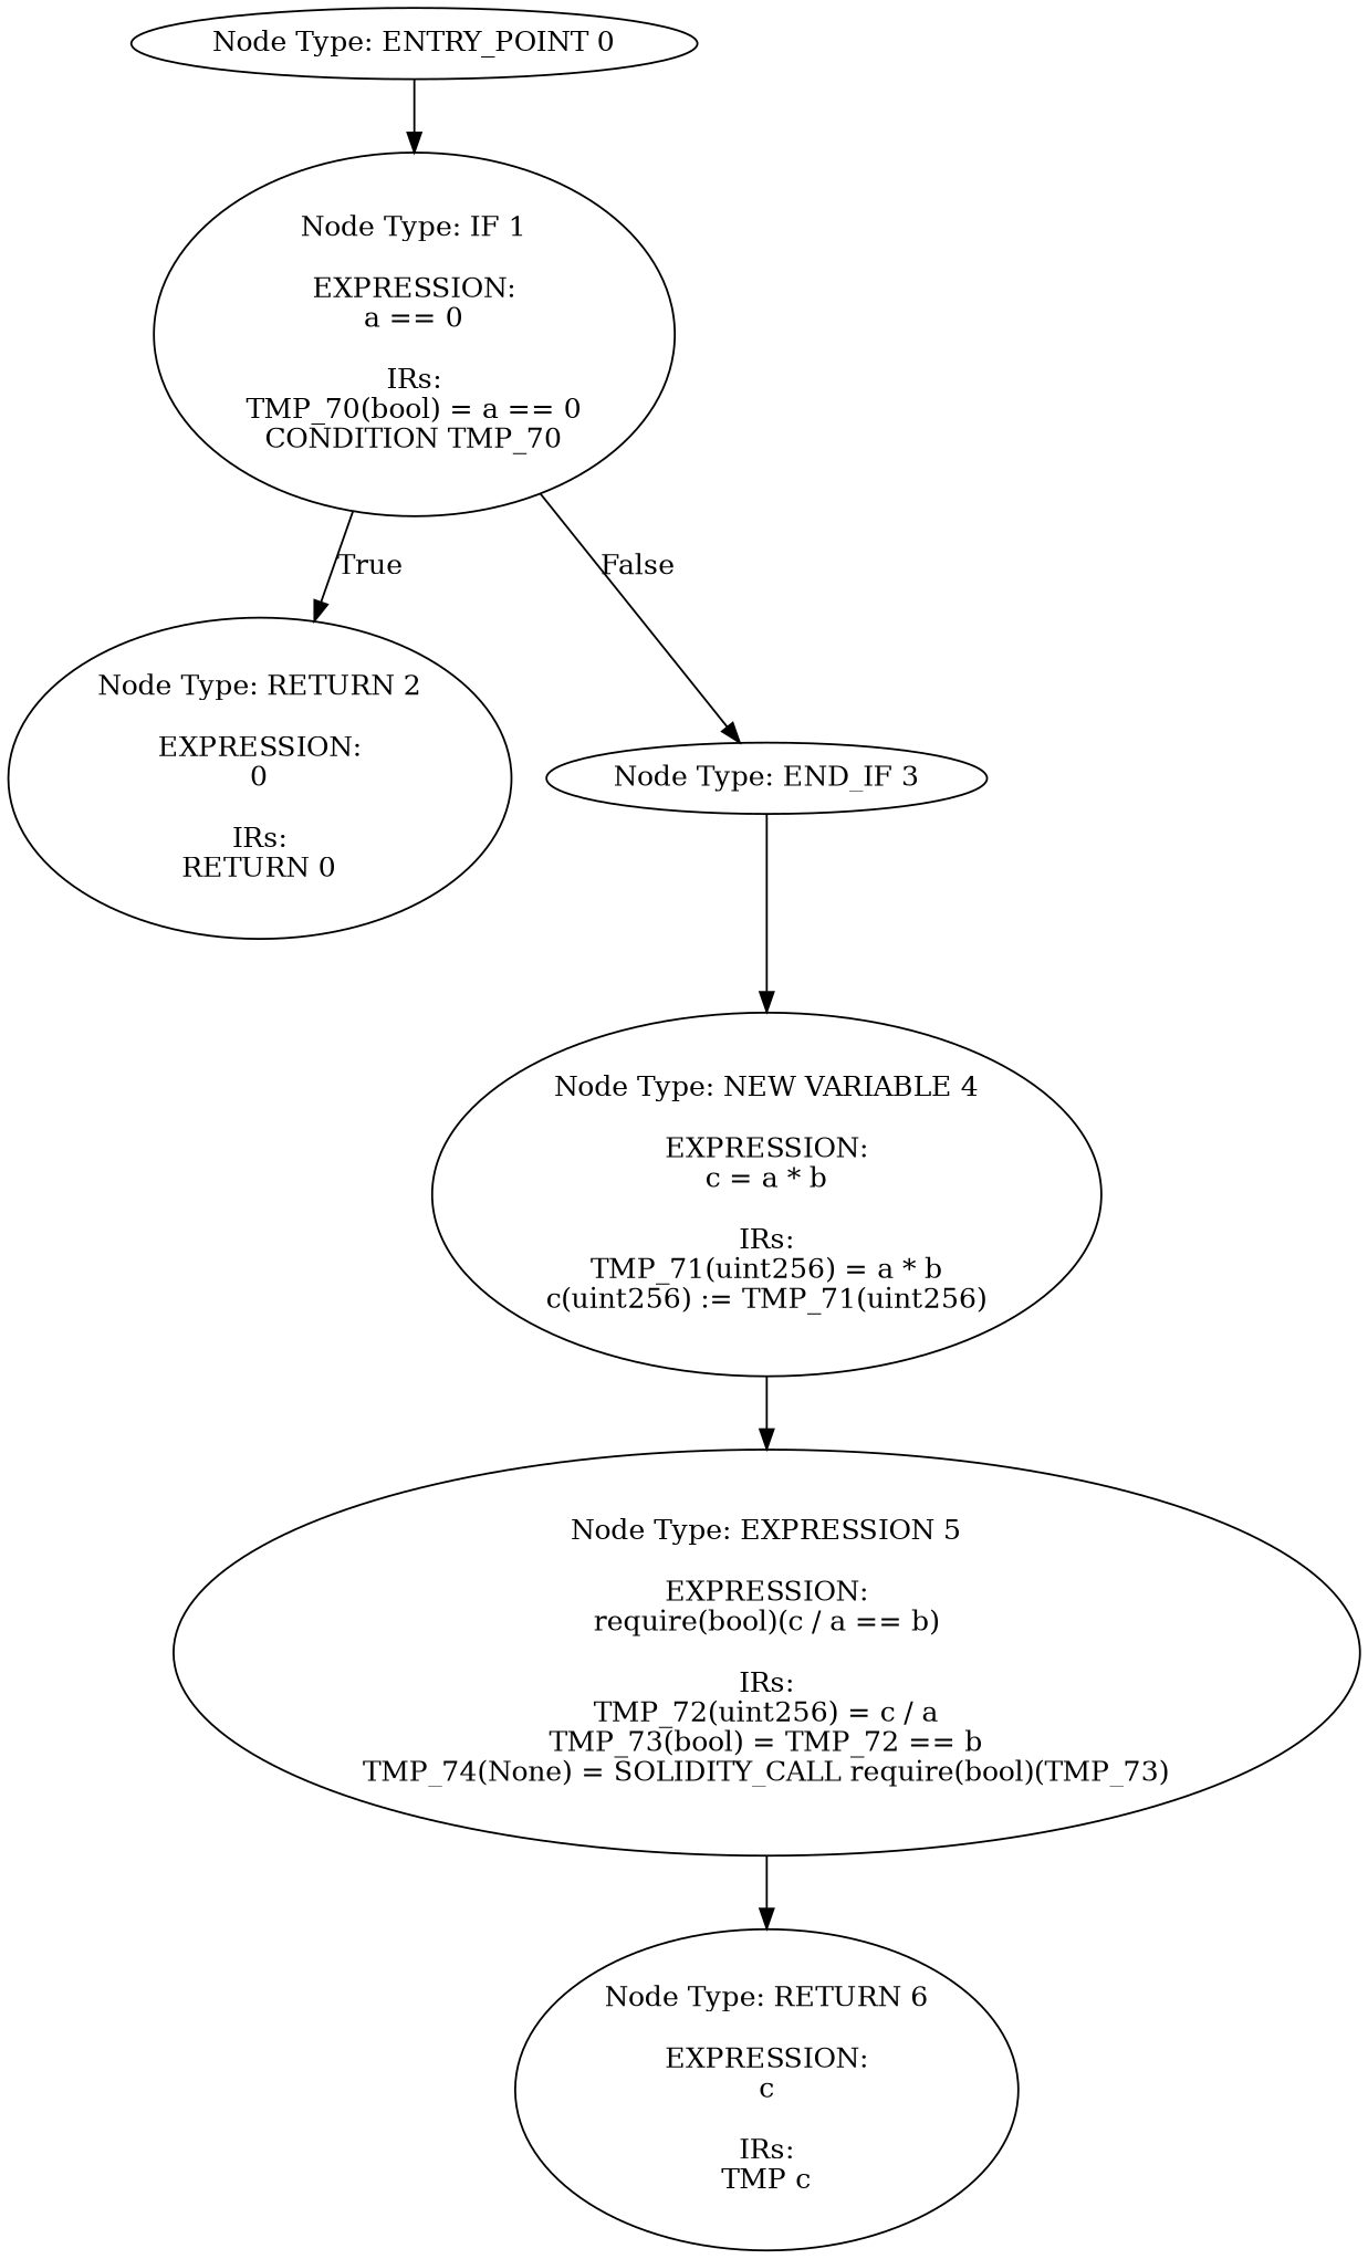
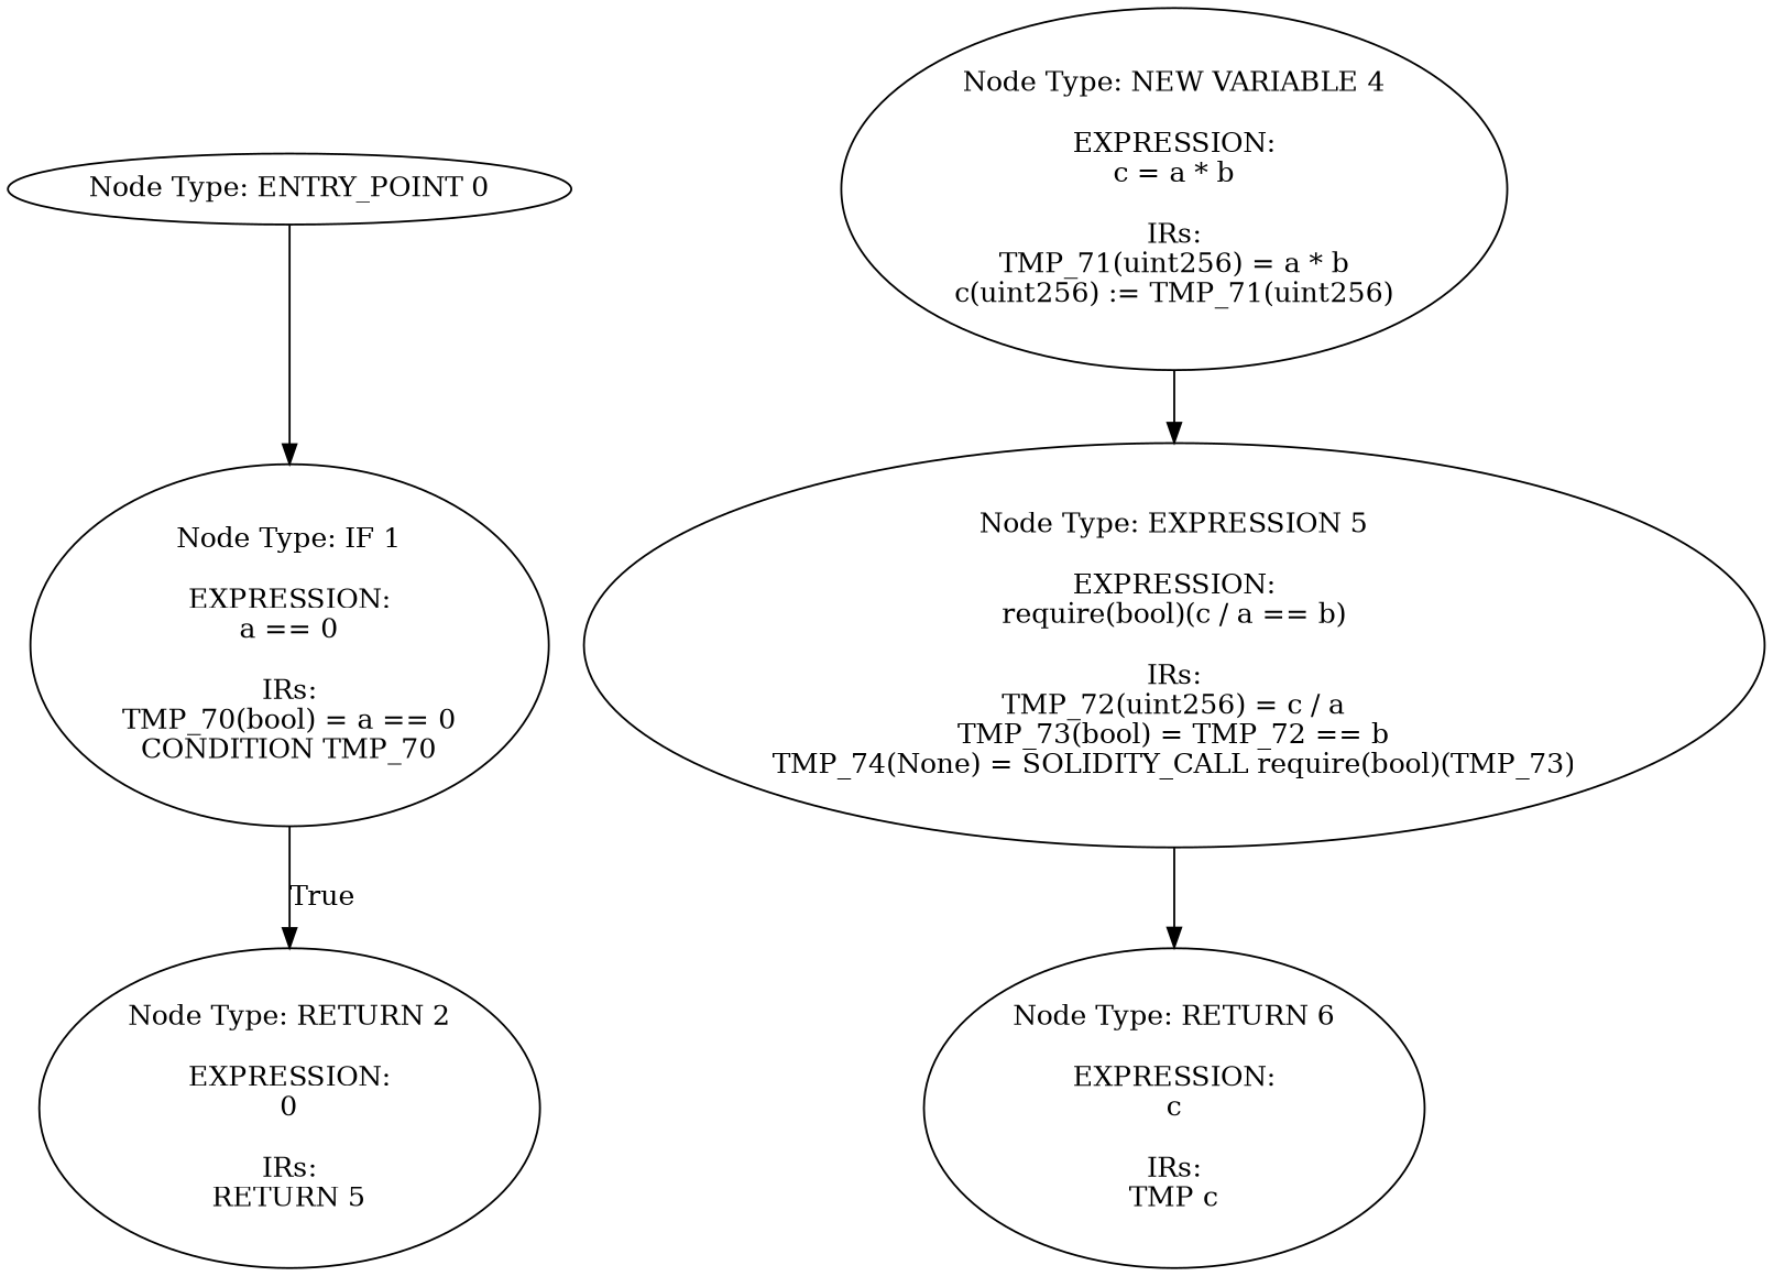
  digraph {
    n1 [label="Node Type: ENTRY_POINT 0\n"]
    n2 [label="Node Type: IF 1\n\nEXPRESSION:\na == 0\n\nIRs:\nTMP_70(bool) = a == 0\nCONDITION TMP_70"]
-   n3 [label="Node Type: RETURN 2\n\nEXPRESSION:\n0\n\nIRs:\nRETURN 0"]
-   n4 [label="Node Type: END_IF 3\n"]
+   n3 [label="Node Type: RETURN 2\n\nEXPRESSION:\n0\n\nIRs:\nRETURN 5"]
    n5 [label="Node Type: NEW VARIABLE 4\n\nEXPRESSION:\nc = a * b\n\nIRs:\nTMP_71(uint256) = a * b\nc(uint256) := TMP_71(uint256)"]
    n6 [label="Node Type: EXPRESSION 5\n\nEXPRESSION:\nrequire(bool)(c / a == b)\n\nIRs:\nTMP_72(uint256) = c / a\nTMP_73(bool) = TMP_72 == b\nTMP_74(None) = SOLIDITY_CALL require(bool)(TMP_73)"]
    n7 [label="Node Type: RETURN 6\n\nEXPRESSION:\nc\n\nIRs:\nTMP c"]
    n1 -> n2
    n2 -> n3 [label=True]
-   n2 -> n4 [label=False]
-   n4 -> n5
    n5 -> n6
    n6 -> n7
  }
